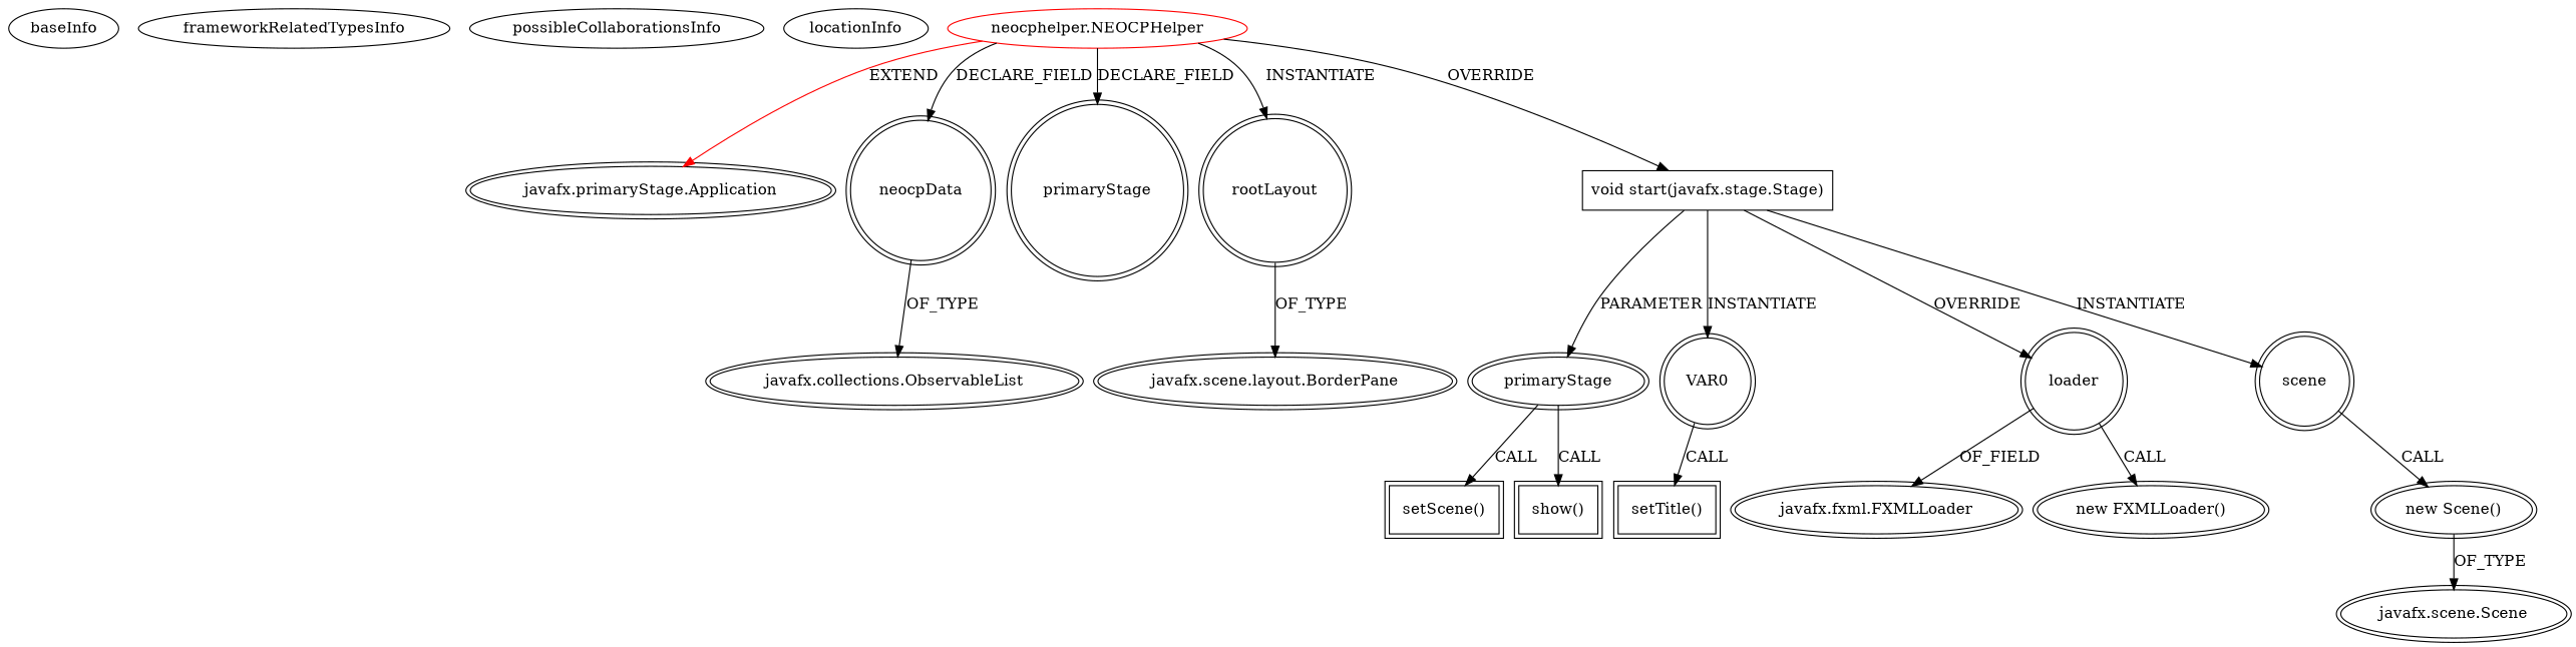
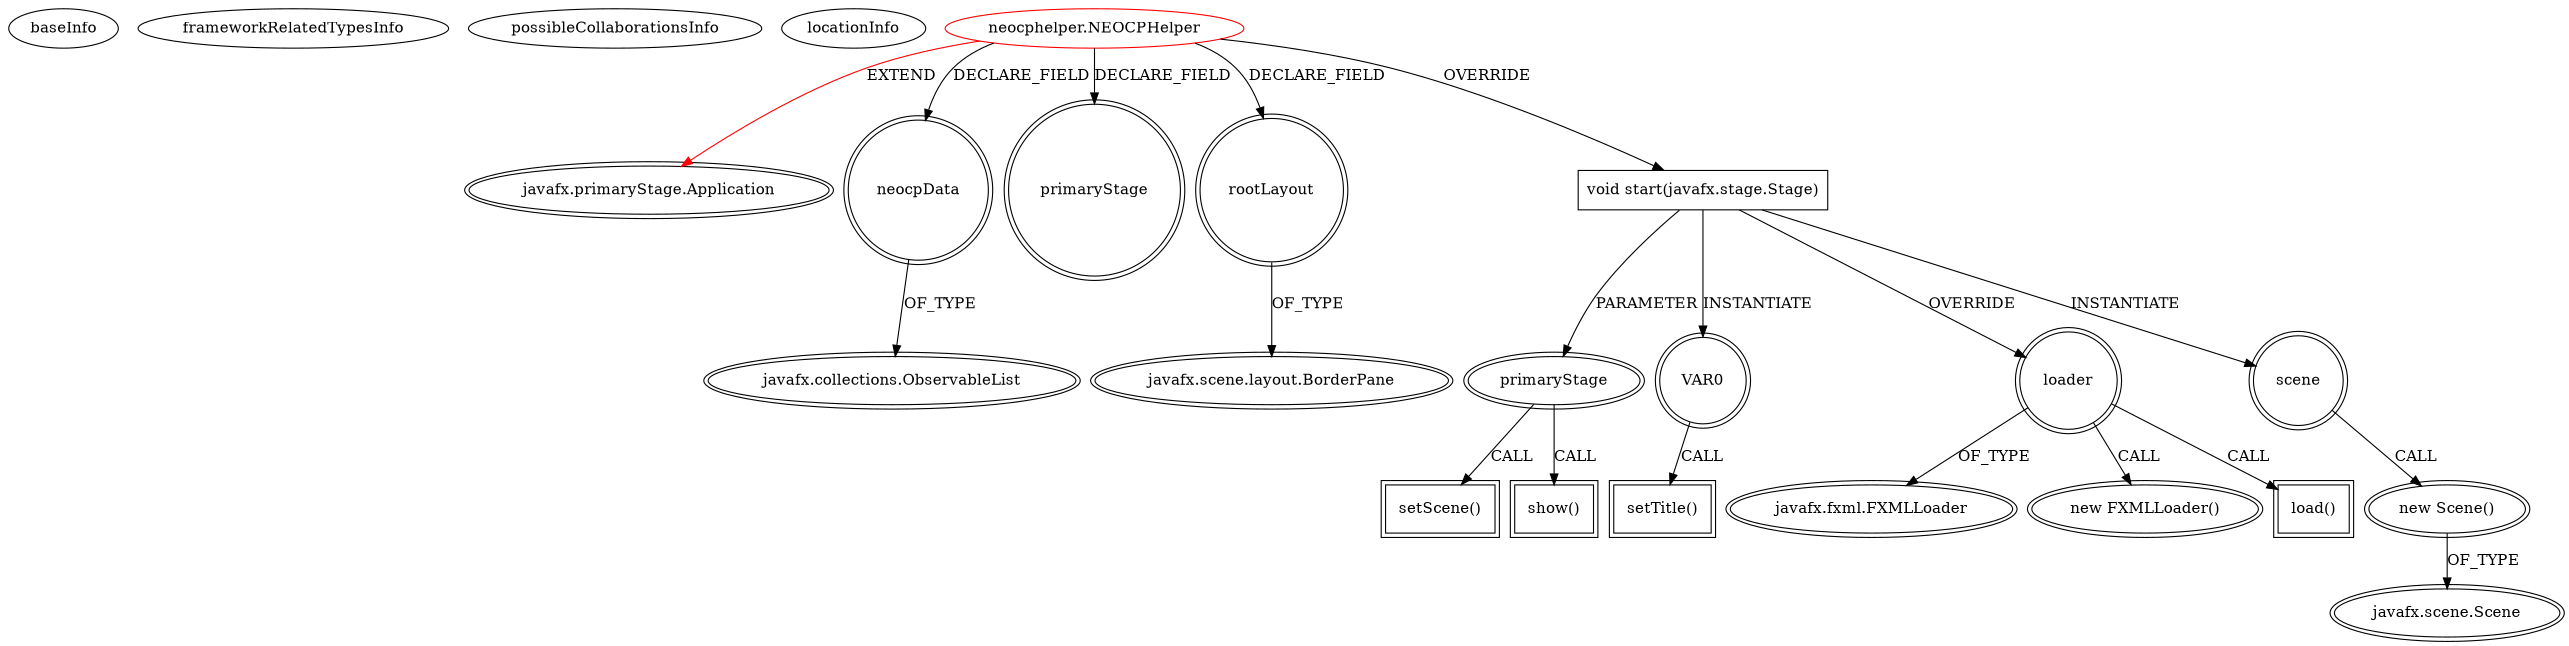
  digraph {
    node [isFrameworkType=true peripheries=2]
    baseInfo [category=extension_graph graphId=1772 isAnonymous=false possibleRelation=false isFrameworkType="" peripheries=""]
    frameworkRelatedTypesInfo [0="javafx.application.Application" isFrameworkType="" peripheries=""]
    possibleCollaborationsInfo [isFrameworkType="" peripheries=""]
    locationInfo [contextSignature=NEOCPHelper filePath="/albertw-NEOCPhelper/NEOCPhelper-master/src/neocphelper/NEOCPHelper.java" graphId=1772 projectName="albertw-NEOCPhelper" isFrameworkType="" peripheries=""]
    n5 [color=red isFrameworkType=false label="neocphelper.NEOCPHelper" vertexType=ROOT_CLIENT_CLASS_DECLARATION peripheries=""]
    n6 [label="javafx.primaryStage.Application" vertexType=FRAMEWORK_CLASS_TYPE]
    n7 [label=neocpData shape=circle vertexType=FIELD_DECLARATION]
    n8 [label=primaryStage shape=circle vertexType=FIELD_DECLARATION]
    n9 [label=rootLayout shape=circle vertexType=FIELD_DECLARATION]
    n10 [isFrameworkType=false label="void start(javafx.stage.Stage)" shape=box vertexType=OVERRIDING_METHOD_DECLARATION peripheries=""]
    n11 [label="javafx.collections.ObservableList" vertexType=FRAMEWORK_INTERFACE_TYPE]
    n12 [label="javafx.scene.layout.BorderPane" vertexType=FRAMEWORK_CLASS_TYPE]
    n13 [label=primaryStage vertexType=PARAMETER_DECLARATION]
    n14 [label=VAR0 shape=circle vertexType=VARIABLE_EXPRESION]
    n15 [label=loader shape=circle vertexType=VARIABLE_EXPRESION]
    n16 [label=scene shape=circle vertexType=VARIABLE_EXPRESION]
    n17 [label="setScene()" shape=box vertexType=INSIDE_CALL]
    n18 [label="show()" shape=box vertexType=INSIDE_CALL]
    n19 [label="setTitle()" shape=box vertexType=INSIDE_CALL]
    n20 [label="javafx.fxml.FXMLLoader" vertexType=FRAMEWORK_CLASS_TYPE]
    n21 [label="new FXMLLoader()" vertexType=CONSTRUCTOR_CALL]
+   n22 [label="load()" shape=box vertexType=INSIDE_CALL]
    n23 [label="new Scene()" vertexType=CONSTRUCTOR_CALL]
    n24 [label="javafx.scene.Scene" vertexType=FRAMEWORK_CLASS_TYPE]
    n5 -> n6 [color=red label=EXTEND]
    n5 -> n7 [label=DECLARE_FIELD]
    n5 -> n8 [label=DECLARE_FIELD]
-   n5 -> n9 [label=INSTANTIATE]
+   n5 -> n9 [label=DECLARE_FIELD]
    n5 -> n10 [label=OVERRIDE]
    n7 -> n11 [label=OF_TYPE]
    n9 -> n12 [label=OF_TYPE]
    n10 -> n13 [label=PARAMETER]
    n10 -> n14 [label=INSTANTIATE]
    n10 -> n15 [label=OVERRIDE]
    n10 -> n16 [label=INSTANTIATE]
    n13 -> n17 [label=CALL]
    n13 -> n18 [label=CALL]
    n14 -> n19 [label=CALL]
-   n15 -> n20 [label=OF_FIELD]
+   n15 -> n20 [label=OF_TYPE]
    n15 -> n21 [label=CALL]
+   n15 -> n22 [label=CALL]
    n16 -> n23 [label=CALL]
    n23 -> n24 [label=OF_TYPE]
  }
